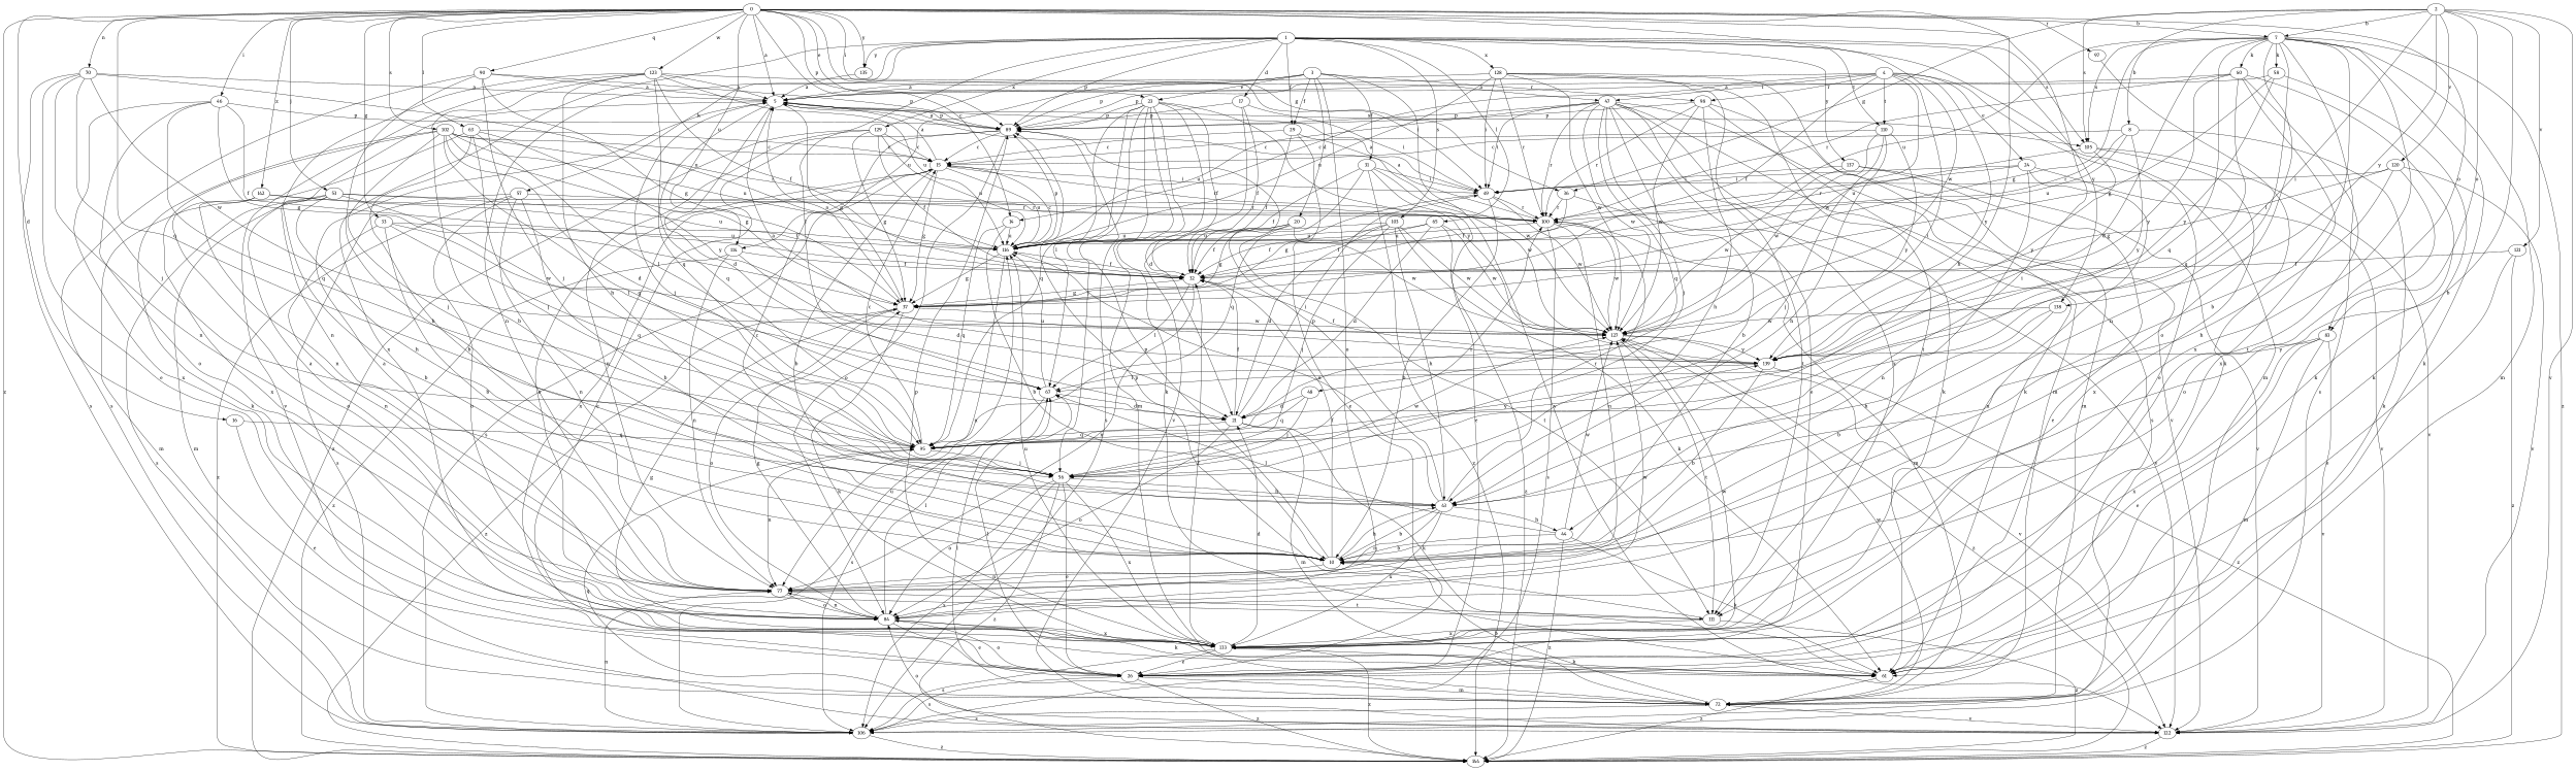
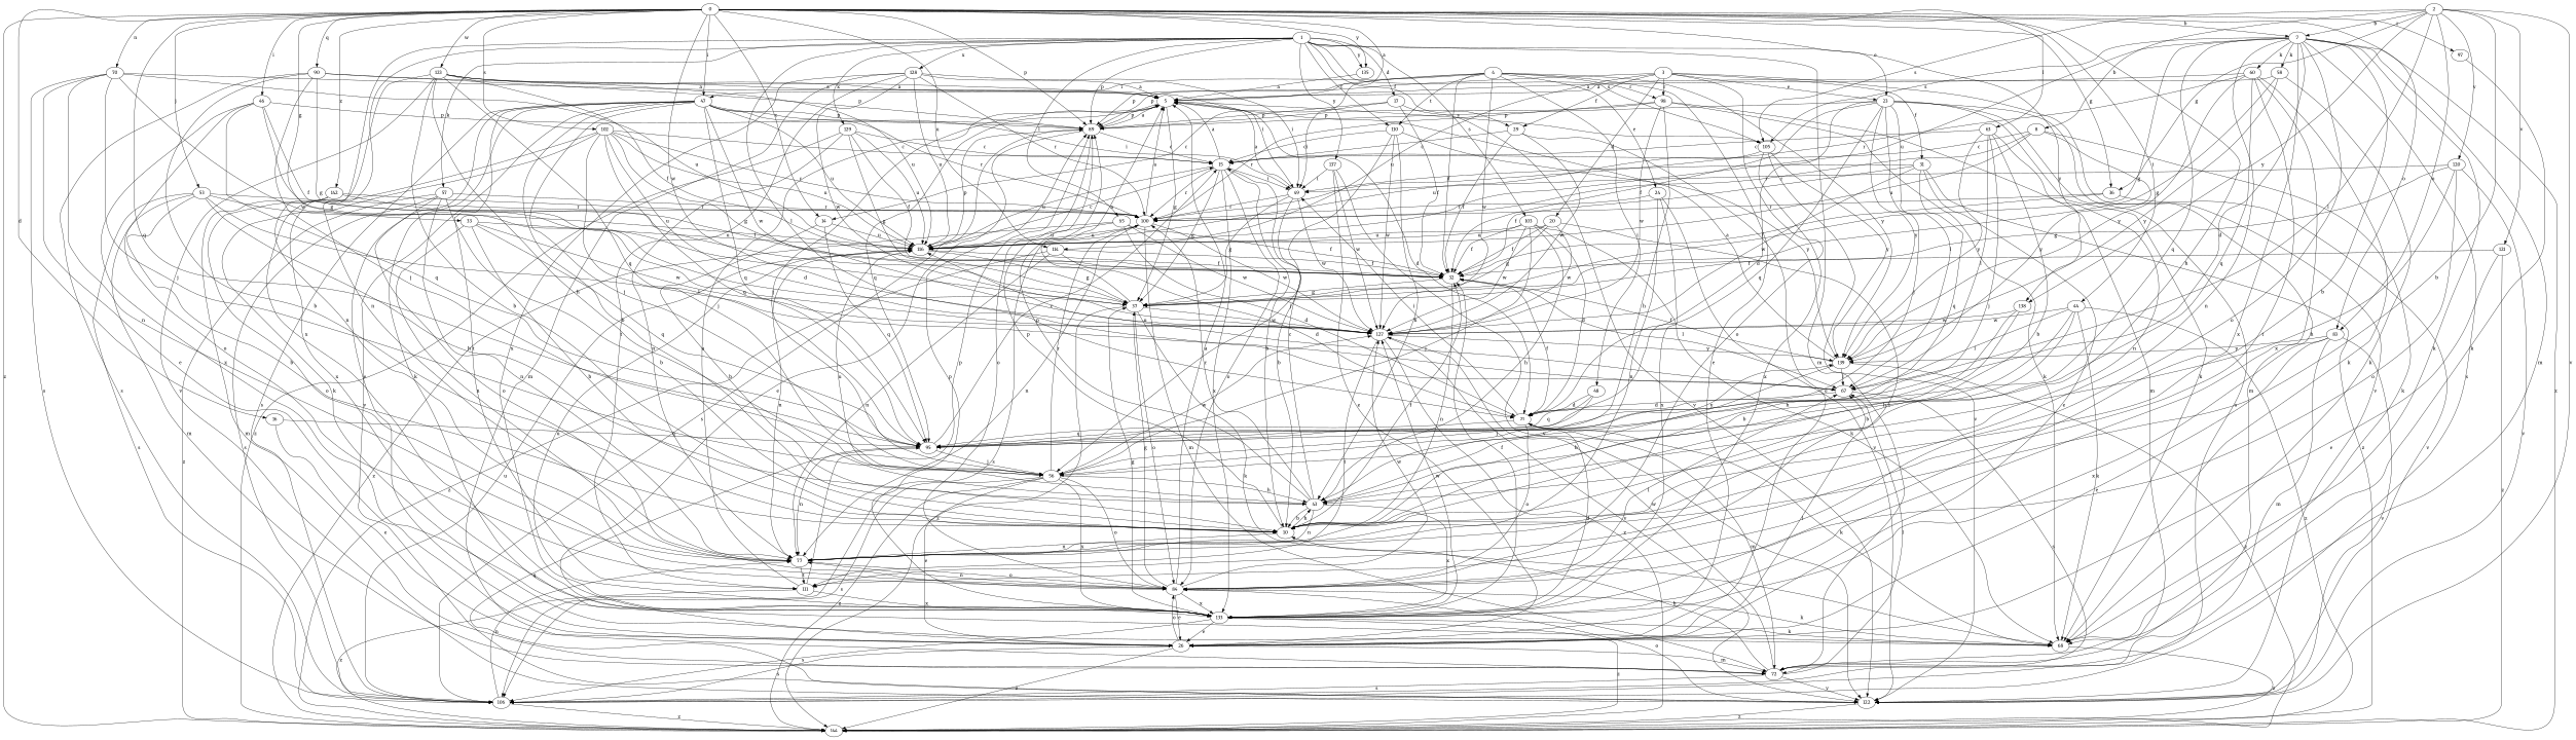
  strict digraph {
    fontname=Merriweather
    node [fontname=Merriweather]
    edge [fontname=Merriweather]
    0
    5
    7
    14
    16
    23
    33
    36
    43
    44
    46
    47
    53
    63
    n15 [label=70]
    83
    89
    90
    95
    97
    102
    114
    123
    127
    135
    142
    144
    105
    21
    37
    56
    72
    77
    133
    10
    84
    58
    60
-   61
+   61 [label=68]
    106
    116
    26
    67
    32
    139
    122
    100
    15
    49
    111
    1
    17
    29
    57
    65
    103
    110
    128
    129
    137
    138
    2
    8
    120
    121
    3
    20
    31
    98
    4
    24
    48
    0 -> 5 [label=a]
    0 -> 7 [label=b]
    0 -> 14 [label=c]
    0 -> 16 [label=d]
    0 -> 23 [label=e]
    0 -> 33 [label=g]
    0 -> 36 [label=g]
    0 -> 43 [label=h]
    0 -> 44 [label=i]
    0 -> 46 [label=i]
    0 -> 47 [label=i]
    0 -> 53 [label=j]
    0 -> 63 [label=l]
    0 -> n15 [label=n]
    0 -> 83 [label=o]
    0 -> 89 [label=p]
    0 -> 90 [label=q]
    0 -> 95 [label=q]
    0 -> 97 [label=r]
    0 -> 102 [label=s]
    0 -> 114 [label=u]
    0 -> 123 [label=w]
    0 -> 127 [label=w]
    0 -> 135 [label=y]
    0 -> 142 [label=z]
    0 -> 144 [label=z]
    5 -> 89 [label=p]
    5 -> 95 [label=q]
    5 -> 105 [label=s]
    5 -> 21 [label=d]
    5 -> 37 [label=g]
    5 -> 56 [label=j]
    7 -> 95 [label=q]
    7 -> 144 [label=z]
    7 -> 105 [label=s]
    7 -> 21 [label=d]
    7 -> 37 [label=g]
    7 -> 72 [label=m]
    7 -> 77 [label=n]
    7 -> 133 [label=x]
    7 -> 10 [label=b]
    7 -> 84 [label=o]
    7 -> 58 [label=k]
    7 -> 60 [label=k]
    7 -> 61 [label=k]
    7 -> 106 [label=s]
    7 -> 116 [label=u]
    14 -> 95 [label=q]
    14 -> 10 [label=b]
    14 -> 116 [label=u]
    16 -> 95 [label=q]
    16 -> 26 [label=e]
    23 -> 89 [label=p]
    23 -> 95 [label=q]
    23 -> 21 [label=d]
    23 -> 56 [label=j]
    23 -> 72 [label=m]
    23 -> 61 [label=k]
    23 -> 106 [label=s]
    23 -> 67 [label=l]
    23 -> 32 [label=f]
    23 -> 139 [label=y]
    33 -> 95 [label=q]
    33 -> 127 [label=w]
    33 -> 77 [label=n]
    33 -> 10 [label=b]
    33 -> 116 [label=u]
    36 -> 32 [label=f]
    36 -> 122 [label=v]
    36 -> 100 [label=r]
    43 -> 89 [label=p]
    43 -> 77 [label=n]
    43 -> 133 [label=x]
    43 -> 10 [label=b]
    43 -> 116 [label=u]
    43 -> 100 [label=r]
    43 -> 15 [label=c]
-   43 -> 44 [label=h]
+   44 -> 43 [label=h]
    44 -> 127 [label=w]
    44 -> 144 [label=z]
    44 -> 10 [label=b]
    44 -> 61 [label=k]
    44 -> 67 [label=l]
    46 -> 89 [label=p]
    46 -> 95 [label=q]
    46 -> 37 [label=g]
    46 -> 133 [label=x]
    46 -> 84 [label=o]
    46 -> 32 [label=f]
    47 -> 89 [label=p]
    47 -> 95 [label=q]
    47 -> 127 [label=w]
    47 -> 56 [label=j]
    47 -> 10 [label=b]
    47 -> 61 [label=k]
    47 -> 106 [label=s]
    47 -> 116 [label=u]
    47 -> 26 [label=e]
    47 -> 122 [label=v]
    47 -> 100 [label=r]
    47 -> 49 [label=i]
    47 -> 111 [label=t]
    53 -> 43 [label=h]
    53 -> 72 [label=m]
    53 -> 10 [label=b]
    53 -> 106 [label=s]
    53 -> 116 [label=u]
    53 -> 67 [label=l]
    53 -> 100 [label=r]
    63 -> 56 [label=j]
    63 -> 77 [label=n]
    63 -> 10 [label=b]
    63 -> 67 [label=l]
    63 -> 139 [label=y]
    63 -> 15 [label=c]
    n15 -> 5 [label=a]
    n15 -> 127 [label=w]
    n15 -> 56 [label=j]
    n15 -> 77 [label=n]
    n15 -> 106 [label=s]
    n15 -> 116 [label=u]
    n15 -> 26 [label=e]
    83 -> 72 [label=m]
    83 -> 133 [label=x]
    83 -> 26 [label=e]
    83 -> 139 [label=y]
    83 -> 122 [label=v]
    89 -> 5 [label=a]
    89 -> 84 [label=o]
    89 -> 106 [label=s]
    89 -> 26 [label=e]
    89 -> 15 [label=c]
    90 -> 5 [label=a]
    90 -> 89 [label=p]
    90 -> 37 [label=g]
    90 -> 56 [label=j]
    90 -> 10 [label=b]
    90 -> 106 [label=s]
    95 -> 56 [label=j]
    95 -> 77 [label=n]
    95 -> 139 [label=y]
    95 -> 15 [label=c]
    97 -> 61 [label=k]
    102 -> 95 [label=q]
    102 -> 21 [label=d]
    102 -> 37 [label=g]
    102 -> 56 [label=j]
    102 -> 133 [label=x]
    102 -> 61 [label=k]
    102 -> 116 [label=u]
    102 -> 100 [label=r]
    102 -> 15 [label=c]
    114 -> 144 [label=z]
    114 -> 21 [label=d]
    114 -> 77 [label=n]
    114 -> 32 [label=f]
    123 -> 5 [label=a]
    123 -> 43 [label=h]
    123 -> 95 [label=q]
    123 -> 77 [label=n]
    123 -> 10 [label=b]
    123 -> 116 [label=u]
    123 -> 32 [label=f]
    123 -> 122 [label=v]
    123 -> 49 [label=i]
    127 -> 144 [label=z]
    127 -> 139 [label=y]
    127 -> 122 [label=v]
    127 -> 111 [label=t]
    135 -> 5 [label=a]
    142 -> 72 [label=m]
    142 -> 84 [label=o]
    142 -> 32 [label=f]
    142 -> 100 [label=r]
    105 -> 133 [label=x]
    105 -> 116 [label=u]
    105 -> 139 [label=y]
    105 -> 122 [label=v]
    21 -> 95 [label=q]
    21 -> 72 [label=m]
    21 -> 84 [label=o]
    21 -> 61 [label=k]
    21 -> 32 [label=f]
    21 -> 49 [label=i]
    37 -> 5 [label=a]
    37 -> 127 [label=w]
    37 -> 144 [label=z]
    37 -> 84 [label=o]
    37 -> 61 [label=k]
    56 -> 43 [label=h]
    56 -> 127 [label=w]
    56 -> 144 [label=z]
    56 -> 133 [label=x]
    56 -> 84 [label=o]
    56 -> 106 [label=s]
    56 -> 26 [label=e]
    56 -> 100 [label=r]
    72 -> 127 [label=w]
    72 -> 10 [label=b]
    72 -> 106 [label=s]
    72 -> 67 [label=l]
    72 -> 122 [label=v]
    77 -> 84 [label=o]
    77 -> 111 [label=t]
    133 -> 89 [label=p]
    133 -> 127 [label=w]
    133 -> 144 [label=z]
    133 -> 21 [label=d]
    133 -> 37 [label=g]
    133 -> 61 [label=k]
    133 -> 106 [label=s]
    133 -> 116 [label=u]
    133 -> 26 [label=e]
    133 -> 32 [label=f]
    10 -> 43 [label=h]
    10 -> 89 [label=p]
    10 -> 77 [label=n]
    10 -> 32 [label=f]
    84 -> 5 [label=a]
    84 -> 127 [label=w]
    84 -> 37 [label=g]
    84 -> 77 [label=n]
    84 -> 133 [label=x]
    84 -> 61 [label=k]
    84 -> 26 [label=e]
    84 -> 67 [label=l]
    58 -> 5 [label=a]
    58 -> 37 [label=g]
    58 -> 61 [label=k]
    58 -> 139 [label=y]
    60 -> 5 [label=a]
    60 -> 95 [label=q]
    60 -> 133 [label=x]
    60 -> 61 [label=k]
    60 -> 139 [label=y]
    60 -> 100 [label=r]
    60 -> 111 [label=t]
    61 -> 144 [label=z]
    106 -> 144 [label=z]
    106 -> 77 [label=n]
    106 -> 116 [label=u]
    116 -> 89 [label=p]
    116 -> 37 [label=g]
    116 -> 77 [label=n]
    116 -> 32 [label=f]
    116 -> 15 [label=c]
    26 -> 144 [label=z]
    26 -> 72 [label=m]
    26 -> 84 [label=o]
    26 -> 106 [label=s]
    26 -> 67 [label=l]
    67 -> 21 [label=d]
    67 -> 106 [label=s]
    67 -> 116 [label=u]
    32 -> 37 [label=g]
    32 -> 77 [label=n]
    32 -> 67 [label=l]
    139 -> 5 [label=a]
    139 -> 144 [label=z]
    139 -> 10 [label=b]
    139 -> 67 [label=l]
    139 -> 32 [label=f]
    122 -> 95 [label=q]
    122 -> 144 [label=z]
    122 -> 84 [label=o]
    100 -> 5 [label=a]
    100 -> 127 [label=w]
    100 -> 72 [label=m]
    100 -> 77 [label=n]
    100 -> 106 [label=s]
    100 -> 116 [label=u]
    15 -> 5 [label=a]
    15 -> 37 [label=g]
    15 -> 133 [label=x]
    15 -> 10 [label=b]
    15 -> 84 [label=o]
    15 -> 116 [label=u]
    15 -> 100 [label=r]
    15 -> 49 [label=i]
    49 -> 5 [label=a]
    49 -> 127 [label=w]
    49 -> 37 [label=g]
    49 -> 10 [label=b]
    49 -> 100 [label=r]
    111 -> 5 [label=a]
    111 -> 89 [label=p]
    111 -> 144 [label=z]
    111 -> 133 [label=x]
    1 -> 89 [label=p]
    1 -> 135 [label=y]
    1 -> 105 [label=s]
    1 -> 72 [label=m]
    1 -> 77 [label=n]
    1 -> 133 [label=x]
    1 -> 67 [label=l]
    1 -> 17 [label=d]
    1 -> 29 [label=f]
    1 -> 57 [label=k]
    1 -> 65 [label=l]
    1 -> 103 [label=s]
    1 -> 110 [label=t]
    1 -> 128 [label=x]
    1 -> 129 [label=x]
    1 -> 137 [label=y]
    1 -> 138 [label=y]
    17 -> 89 [label=p]
    17 -> 32 [label=f]
    17 -> 122 [label=v]
    17 -> 49 [label=i]
    29 -> 127 [label=w]
    29 -> 26 [label=e]
    29 -> 32 [label=f]
    29 -> 15 [label=c]
    57 -> 144 [label=z]
    57 -> 77 [label=n]
    57 -> 10 [label=b]
    57 -> 84 [label=o]
    57 -> 106 [label=s]
    57 -> 100 [label=r]
    65 -> 127 [label=w]
    65 -> 144 [label=z]
    65 -> 21 [label=d]
    65 -> 116 [label=u]
    65 -> 32 [label=f]
    103 -> 43 [label=h]
    103 -> 127 [label=w]
    103 -> 21 [label=d]
    103 -> 56 [label=j]
    103 -> 61 [label=k]
    103 -> 116 [label=u]
    103 -> 32 [label=f]
    110 -> 43 [label=h]
    110 -> 127 [label=w]
    110 -> 56 [label=j]
    110 -> 139 [label=y]
    110 -> 15 [label=c]
    128 -> 5 [label=a]
    128 -> 127 [label=w]
    128 -> 72 [label=m]
    128 -> 133 [label=x]
    128 -> 116 [label=u]
    128 -> 100 [label=r]
    128 -> 49 [label=i]
    128 -> 111 [label=t]
    129 -> 144 [label=z]
    129 -> 37 [label=g]
    129 -> 77 [label=n]
    129 -> 116 [label=u]
    129 -> 32 [label=f]
    129 -> 15 [label=c]
    137 -> 127 [label=w]
    137 -> 26 [label=e]
    137 -> 122 [label=v]
    137 -> 49 [label=i]
    138 -> 43 [label=h]
    138 -> 127 [label=w]
    138 -> 10 [label=b]
    2 -> 7 [label=b]
    2 -> 36 [label=g]
    2 -> 83 [label=o]
    2 -> 105 [label=s]
    2 -> 10 [label=b]
    2 -> 67 [label=l]
    2 -> 122 [label=v]
    2 -> 138 [label=y]
    2 -> 8 [label=b]
    2 -> 120 [label=v]
    2 -> 121 [label=v]
    8 -> 61 [label=k]
    8 -> 116 [label=u]
    8 -> 139 [label=y]
    8 -> 100 [label=r]
    8 -> 15 [label=c]
    120 -> 43 [label=h]
    120 -> 37 [label=g]
    120 -> 84 [label=o]
    120 -> 122 [label=v]
    120 -> 49 [label=i]
    121 -> 144 [label=z]
    121 -> 26 [label=e]
    121 -> 32 [label=f]
    3 -> 23 [label=e]
    3 -> 89 [label=p]
    3 -> 114 [label=u]
    3 -> 84 [label=o]
    3 -> 122 [label=v]
    3 -> 29 [label=f]
    3 -> 20 [label=d]
    3 -> 31 [label=f]
    3 -> 98 [label=r]
    20 -> 127 [label=w]
    20 -> 37 [label=g]
    20 -> 116 [label=u]
    20 -> 32 [label=f]
    20 -> 111 [label=t]
    31 -> 95 [label=q]
    31 -> 127 [label=w]
    31 -> 144 [label=z]
    31 -> 26 [label=e]
    31 -> 32 [label=f]
    31 -> 49 [label=i]
    98 -> 43 [label=h]
    98 -> 89 [label=p]
    98 -> 127 [label=w]
    98 -> 72 [label=m]
    98 -> 61 [label=k]
    98 -> 100 [label=r]
    4 -> 14 [label=c]
    4 -> 47 [label=i]
    4 -> 89 [label=p]
    4 -> 127 [label=w]
    4 -> 26 [label=e]
    4 -> 32 [label=f]
    4 -> 139 [label=y]
    4 -> 110 [label=t]
    4 -> 98 [label=r]
    4 -> 24 [label=e]
    4 -> 48 [label=i]
    24 -> 77 [label=n]
    24 -> 133 [label=x]
    24 -> 122 [label=v]
    24 -> 100 [label=r]
-   24 -> 49 [label=i]
    48 -> 95 [label=q]
    48 -> 21 [label=d]
    48 -> 56 [label=j]
  }
